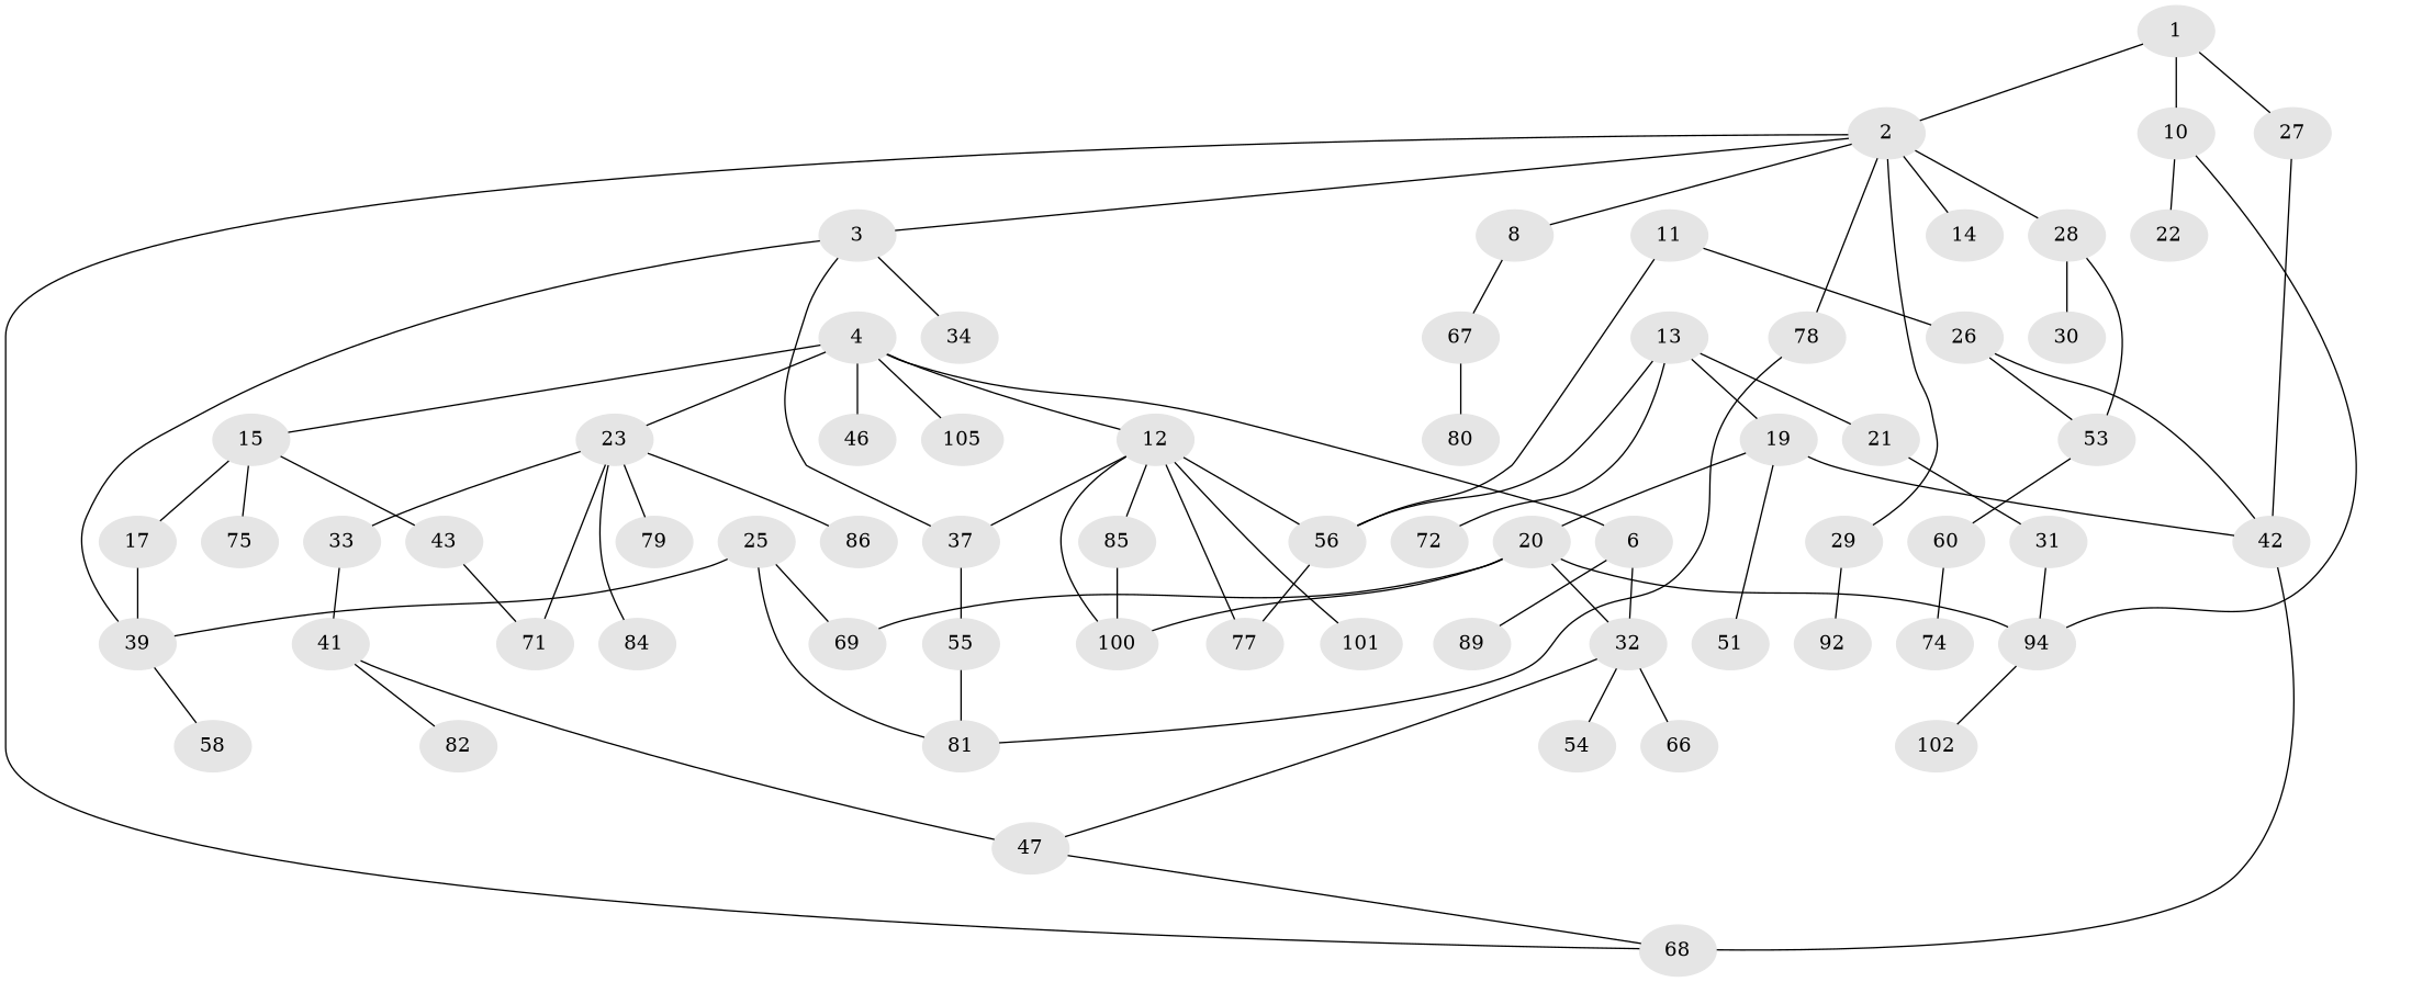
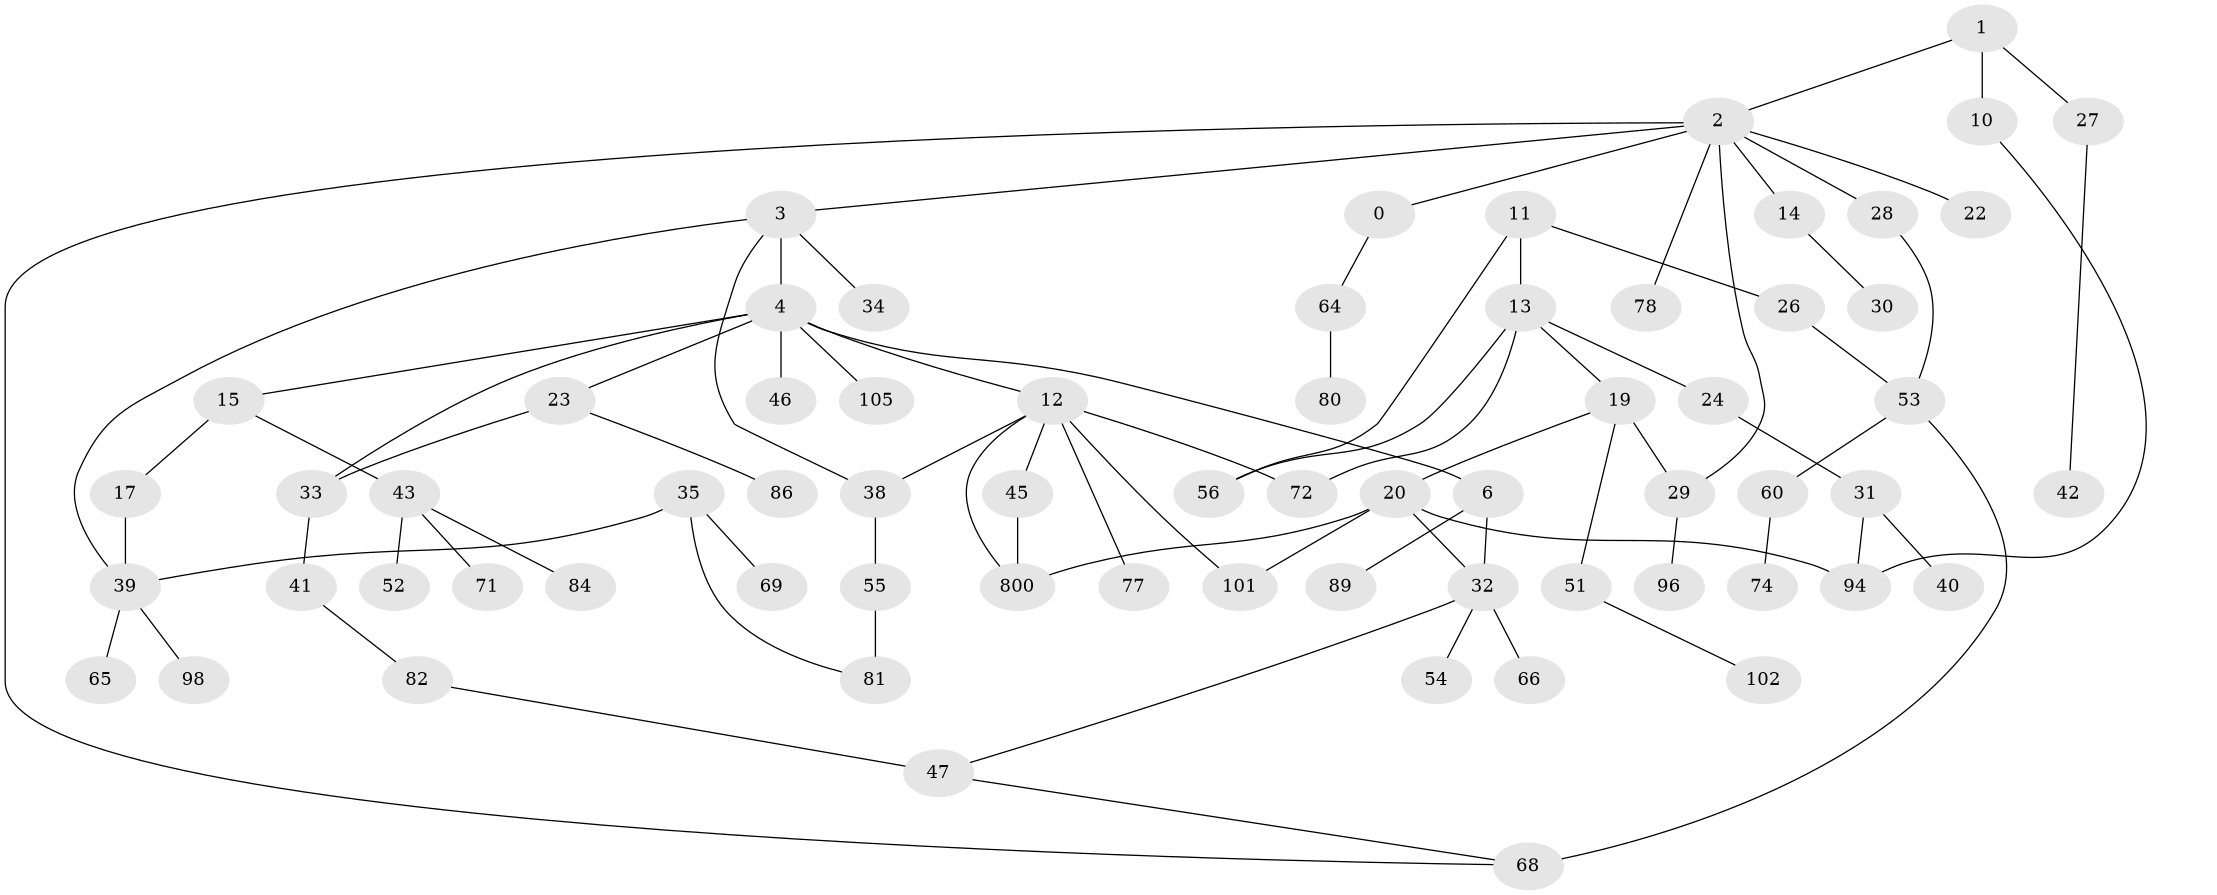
  graph {
    node [color=gray90 style=filled]
    1 [super="+59"]
    2 [super="+7"]
    10
    27 [super="+70"]
    3 [super="+16"]
-   8 [super="+9"]
+   8 [super="+9" label=0]
    14
    22
    28 [super="+68"]
    29
    n11 [label=68 super="+97"]
    78
    94 [super="+99"]
    42 [super="+91"]
    4 [super="+5"]
    34
-   37 [super="+96"]
+   37 [super="+96" label=38]
    39 [super="+87"]
-   67 [super="+76"]
+   67 [super="+76" label=64]
    53 [super="+88"]
    30
-   92 [super="+98"]
+   92 [super="+98" label=96]
    81 [super="+95"]
    6 [super="+18"]
    12 [super="+21"]
    15
    23 [super="+50"]
    33 [super="+63"]
    46
    105
    55
-   58
+   58 [label=98]
+   65
    32 [super="+49"]
    89
-   45 [super="+73" label=85]
+   45 [super="+73"]
    72
    77 [super="+104"]
-   100
+   100 [label=800]
    101
    17 [super="+93"]
    43 [super="+83"]
-   75
    71
-   79 [super="+103"]
    84
    86
    41
    47
    54 [super="+85"]
    66
    102
    80
    11 [super="+35"]
    13 [super="+36"]
    26 [super="+48"]
    56
    19 [super="+38"]
-   24 [label=21]
+   24
    20 [super="+57"]
    51 [super="+62"]
    31 [super="+90"]
-   25 [super="+44"]
+   25 [super="+44" label=35]
    69
+   52
+   40
    60 [super="+64"]
    82
    74
    1 -- 2
    1 -- 10
    1 -- 27
    2 -- 3
    2 -- 8
    2 -- 14
-   10 -- 22
+   2 -- 22
    2 -- 28
    2 -- 29
    2 -- n11
    2 -- 78
    10 -- 94
    27 -- 42
+   3 -- 4
    3 -- 34
    3 -- 37
    3 -- 39
    8 -- 67
    28 -- 53
-   28 -- 30
+   14 -- 30
    29 -- 92
-   78 -- 81
-   94 -- 102
+   51 -- 102
    4 -- 6
    4 -- 12
    4 -- 15
    4 -- 23
+   4 -- 33
    4 -- 46
    4 -- 105
    37 -- 55
    39 -- 58
+   39 -- 65
    67 -- 80
-   42 -- n11
+   53 -- n11
    53 -- 60
    6 -- 32
    6 -- 89
    12 -- 37
    12 -- 45
-   12 -- 56
+   12 -- 72
    12 -- 77
    12 -- 100
    12 -- 101
    15 -- 17
    15 -- 43
-   15 -- 75
    23 -- 33
-   23 -- 71
-   23 -- 79
-   23 -- 84
+   43 -- 84
    23 -- 86
    33 -- 41
    55 -- 81
    32 -- 47
    32 -- 54
    32 -- 66
    45 -- 100
    17 -- 39
    43 -- 71
-   41 -- 47
+   43 -- 52
+   82 -- 47
    41 -- 82
    47 -- n11
+   11 -- 13
    11 -- 26
    11 -- 56
    13 -- 72
    13 -- 56
    13 -- 19
    13 -- 24
-   26 -- 42
    26 -- 53
-   56 -- 77
-   19 -- 42
+   19 -- 29
    19 -- 20
    19 -- 51
    24 -- 31
    20 -- 94
    20 -- 32
    20 -- 100
-   20 -- 69
+   20 -- 101
    31 -- 94
+   31 -- 40
    25 -- 39
    25 -- 81
    25 -- 69
    60 -- 74
  }
